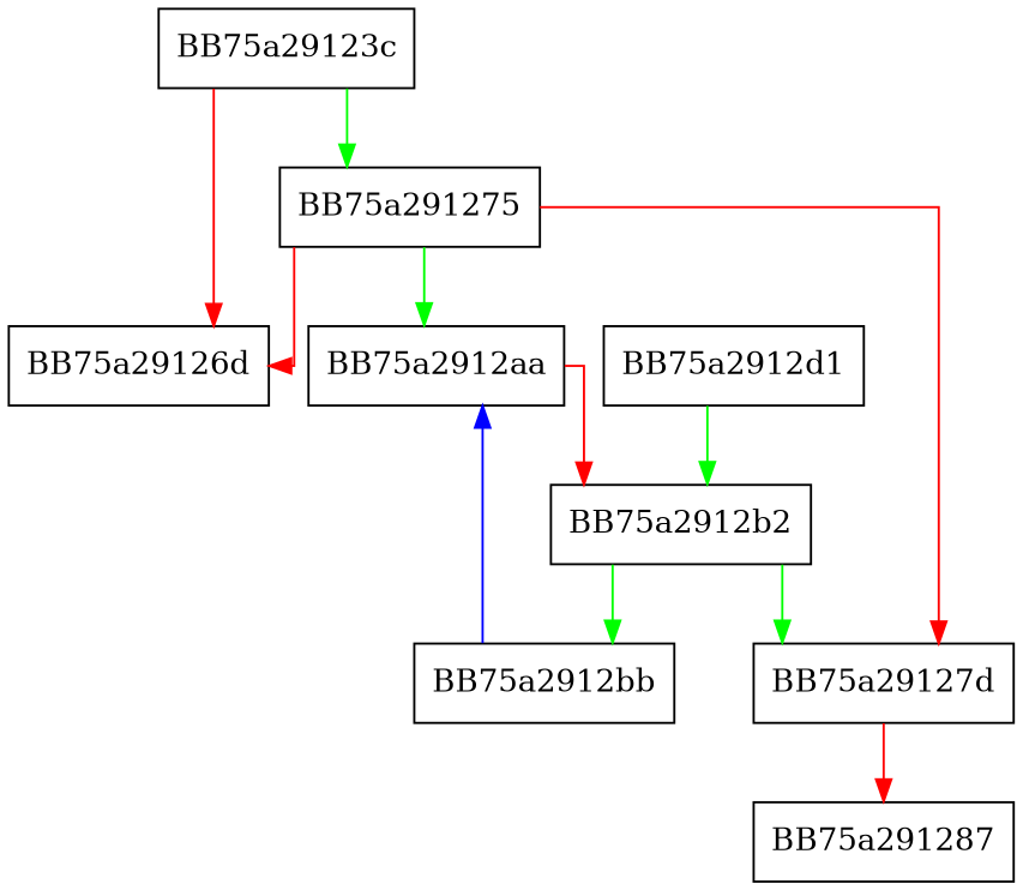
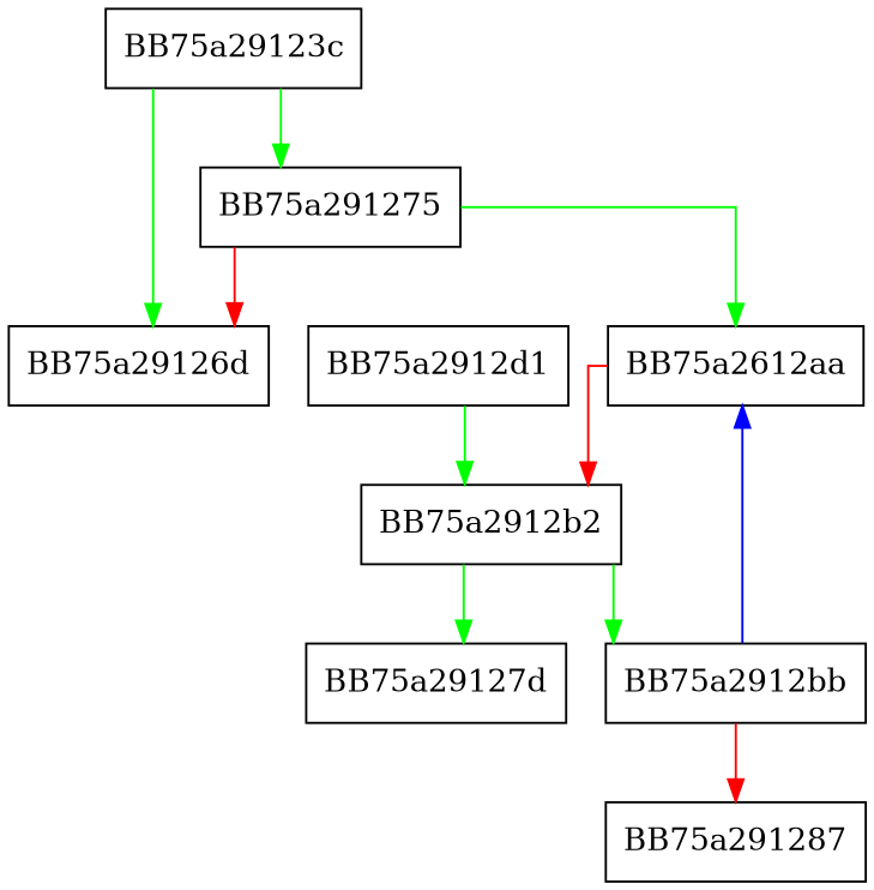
  digraph {
    splines=ortho
    node [shape=box]
    edge [color=green]
    BB75a29123c
    BB75a291275
    BB75a29126d
-   BB75a2912aa
+   BB75a2912aa [label=BB75a2612aa]
    BB75a29127d
    BB75a2912b2
    BB75a291287
    BB75a2912bb
    BB75a2912d1
    BB75a29123c -> BB75a291275
-   BB75a29123c -> BB75a29126d [color=red]
+   BB75a29123c -> BB75a29126d
    BB75a291275 -> BB75a29126d [color=red]
    BB75a291275 -> BB75a2912aa
-   BB75a291275 -> BB75a29127d [color=red]
    BB75a2912aa -> BB75a2912b2 [color=red]
-   BB75a29127d -> BB75a291287 [color=red]
+   BB75a2912bb -> BB75a291287 [color=red]
    BB75a2912b2 -> BB75a29127d
    BB75a2912b2 -> BB75a2912bb
    BB75a2912bb -> BB75a2912aa [color=blue]
    BB75a2912d1 -> BB75a2912b2
  }
